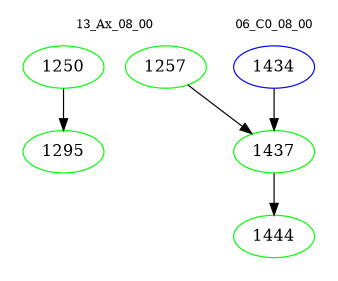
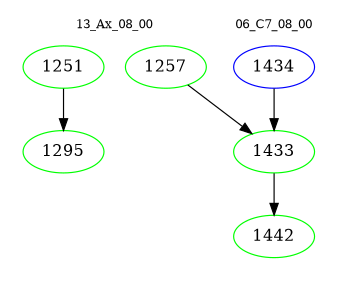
  digraph {
    node [color=green]
    edge [color=black]
    n1 [label=1257]
-   n2 [label=1250]
+   n2 [label=1251]
    n3 [label=1295]
    n4 [color=blue label=1434]
-   n5 [label=1437]
-   n6 [label=1444]
+   n5 [label=1433]
+   n6 [label=1442]
    subgraph cluster_1 {
      color=white
      fontsize=10
      label="13_Ax_08_00"
      n1
      n2
      n3
    }
    subgraph cluster_2 {
      color=white
      fontsize=10
-     label="06_C0_08_00"
+     label="06_C7_08_00"
      n4
      n5
      n6
    }
    n1 -> n5
    n2 -> n3
    n4 -> n5
    n5 -> n6
  }
